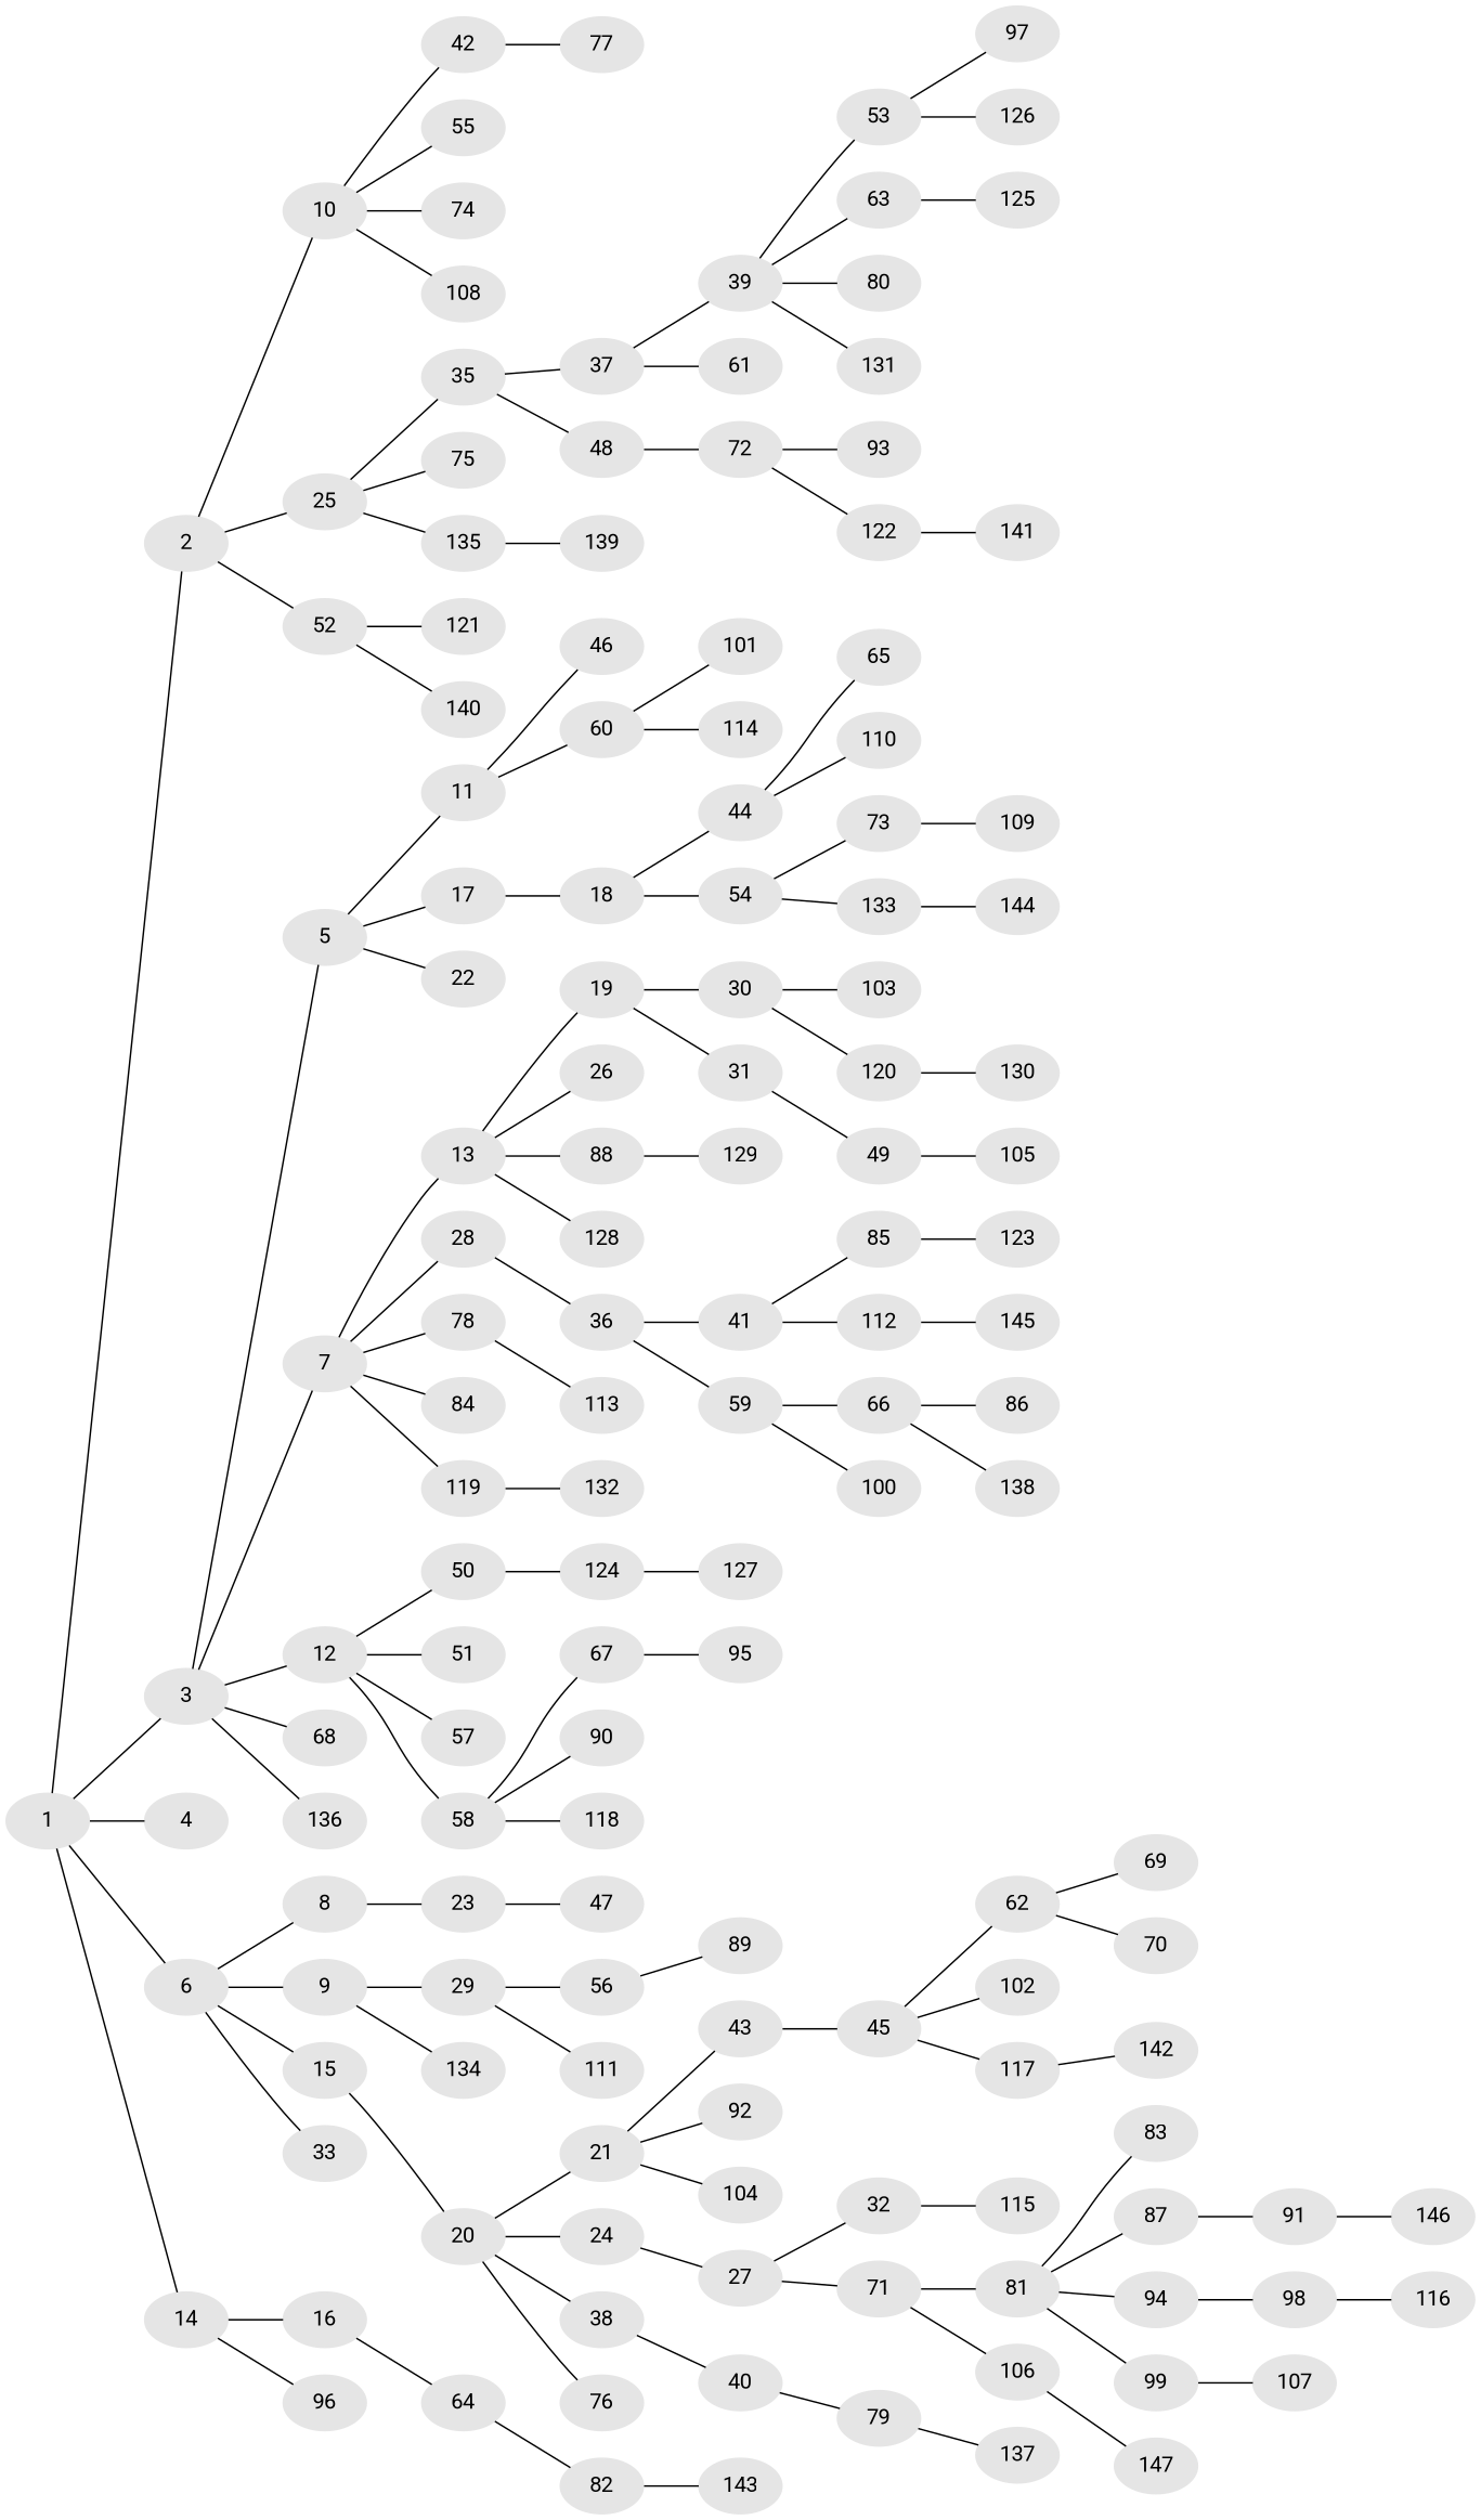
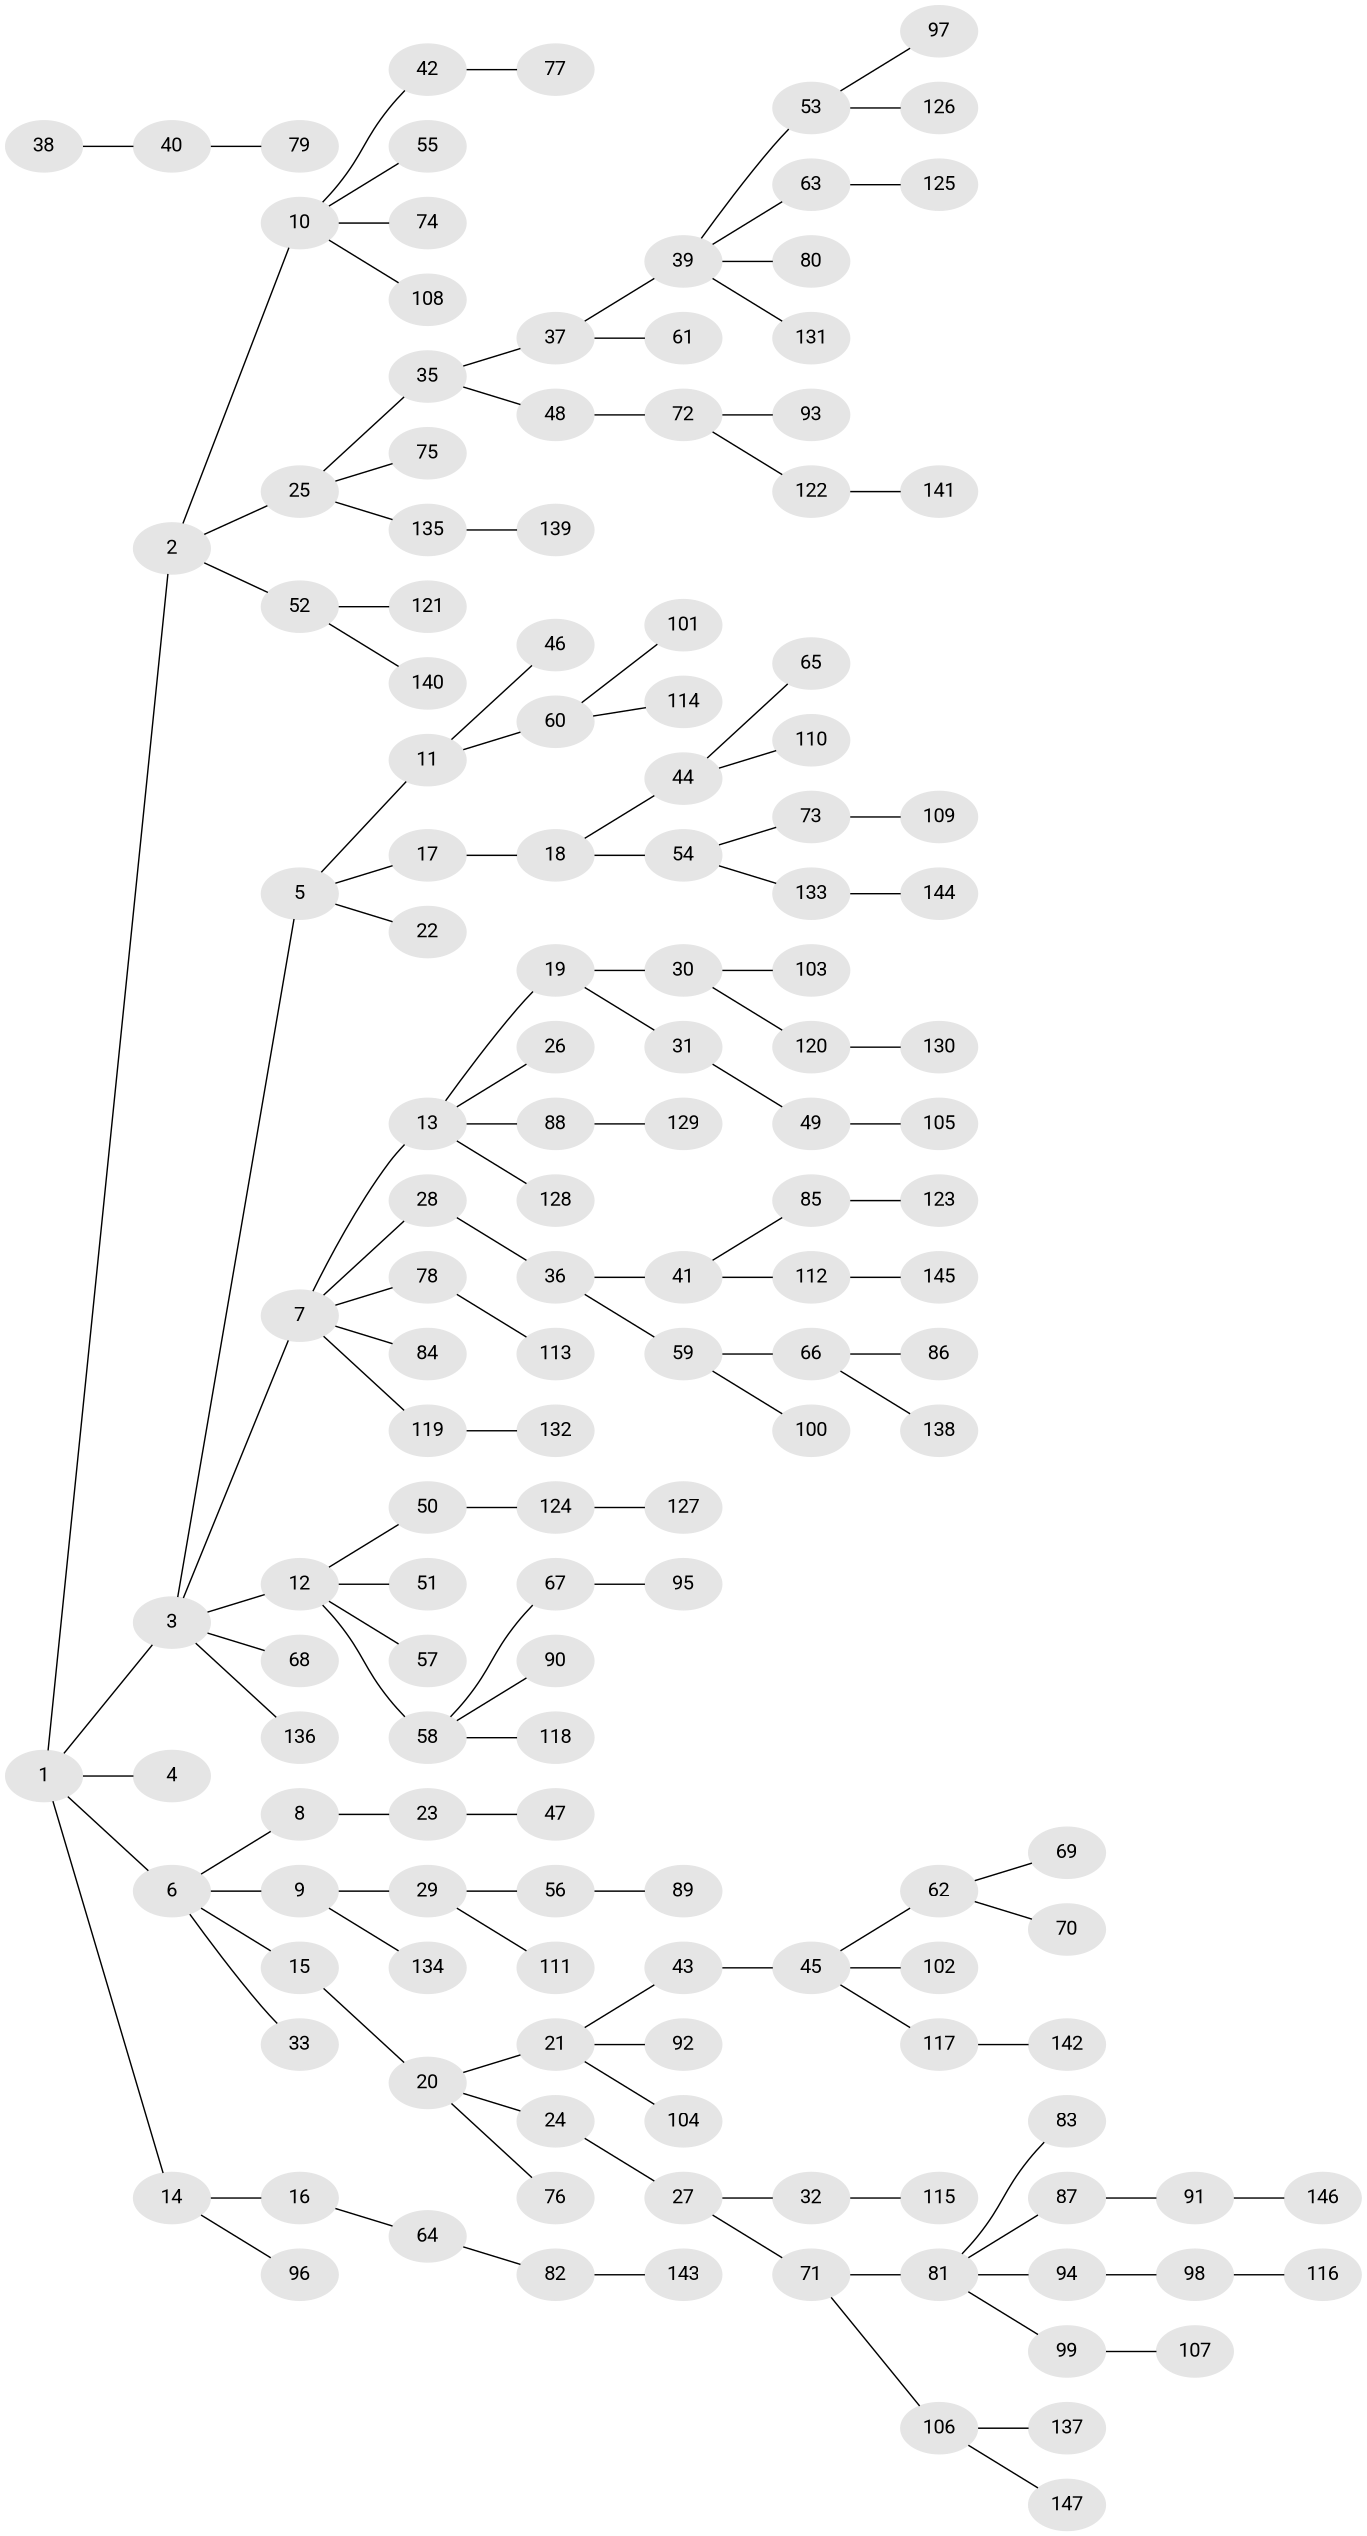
  graph {
    fontname=Roboto
    rankdir=LR
    node [color=gray90 fontname=Roboto style=filled]
    edge [fontname=Roboto]
    1
    2
    3
    4
    6
    14
    10
    25
    52
    5
    7
    12
    68
    136
    8
    9
    15
    33
    16
    96
    42
    55
    74
    108
    35
    75
    135
    121
    140
    11
    17
    22
    13
    28
    78
    84
    119
    50
    51
    57
    58
    46
    60
    18
    23
    29
    134
    20
    19
    26
    88
    128
    36
    113
    132
    47
    56
    111
    77
    101
    114
    124
    67
    90
    118
    30
    31
    129
    64
    21
    24
    38
    76
    82
    44
    54
    65
    110
    73
    133
    103
    120
    49
    43
    92
    104
    27
    40
    45
    32
    71
    37
    48
    139
    115
    81
    106
    41
    59
    89
    130
    105
    39
    61
    72
    85
    112
    66
    100
    53
    63
    80
    131
    79
    97
    126
    125
    123
    145
    62
    102
    117
    69
    70
    142
    93
    122
    127
    109
    144
    95
    86
    138
    143
    83
    87
    94
    99
    137
    147
    141
    91
    98
    107
    146
    116
    1 -- 2
    1 -- 3
    1 -- 4
    1 -- 6
    1 -- 14
    2 -- 10
    2 -- 25
    2 -- 52
    3 -- 5
    3 -- 7
    3 -- 12
    3 -- 68
    3 -- 136
    6 -- 8
    6 -- 9
    6 -- 15
    6 -- 33
    14 -- 16
    14 -- 96
    10 -- 42
    10 -- 55
    10 -- 74
    10 -- 108
    25 -- 35
    25 -- 75
    25 -- 135
    52 -- 121
    52 -- 140
    5 -- 11
    5 -- 17
    5 -- 22
    7 -- 13
    7 -- 28
    7 -- 78
    7 -- 84
    7 -- 119
    12 -- 50
    12 -- 51
    12 -- 57
    12 -- 58
    8 -- 23
    9 -- 29
    9 -- 134
    15 -- 20
    16 -- 64
    42 -- 77
    35 -- 37
    35 -- 48
    135 -- 139
    11 -- 46
    11 -- 60
    17 -- 18
    13 -- 19
    13 -- 26
    13 -- 88
    13 -- 128
    28 -- 36
    78 -- 113
    119 -- 132
    50 -- 124
    58 -- 67
    58 -- 90
    58 -- 118
    60 -- 101
    60 -- 114
    18 -- 44
    18 -- 54
    23 -- 47
    29 -- 56
    29 -- 111
    20 -- 21
    20 -- 24
-   20 -- 38
    20 -- 76
    19 -- 30
    19 -- 31
    88 -- 129
    36 -- 41
    36 -- 59
    56 -- 89
    124 -- 127
    67 -- 95
    30 -- 103
    30 -- 120
    31 -- 49
    64 -- 82
    21 -- 43
    21 -- 92
    21 -- 104
    24 -- 27
    38 -- 40
    82 -- 143
    44 -- 65
    44 -- 110
    54 -- 73
    54 -- 133
    73 -- 109
    133 -- 144
    120 -- 130
    49 -- 105
    43 -- 45
    27 -- 32
    27 -- 71
    40 -- 79
    45 -- 62
    45 -- 102
    45 -- 117
    32 -- 115
    71 -- 81
    71 -- 106
    37 -- 39
    37 -- 61
    48 -- 72
    81 -- 83
    81 -- 87
    81 -- 94
    81 -- 99
-   79 -- 137
+   106 -- 137
    106 -- 147
    41 -- 85
    41 -- 112
    59 -- 66
    59 -- 100
    39 -- 53
    39 -- 63
    39 -- 80
    39 -- 131
    72 -- 93
    72 -- 122
    85 -- 123
    112 -- 145
    66 -- 86
    66 -- 138
    53 -- 97
    53 -- 126
    63 -- 125
    62 -- 69
    62 -- 70
    117 -- 142
    122 -- 141
    87 -- 91
    94 -- 98
    99 -- 107
    91 -- 146
    98 -- 116
  }
